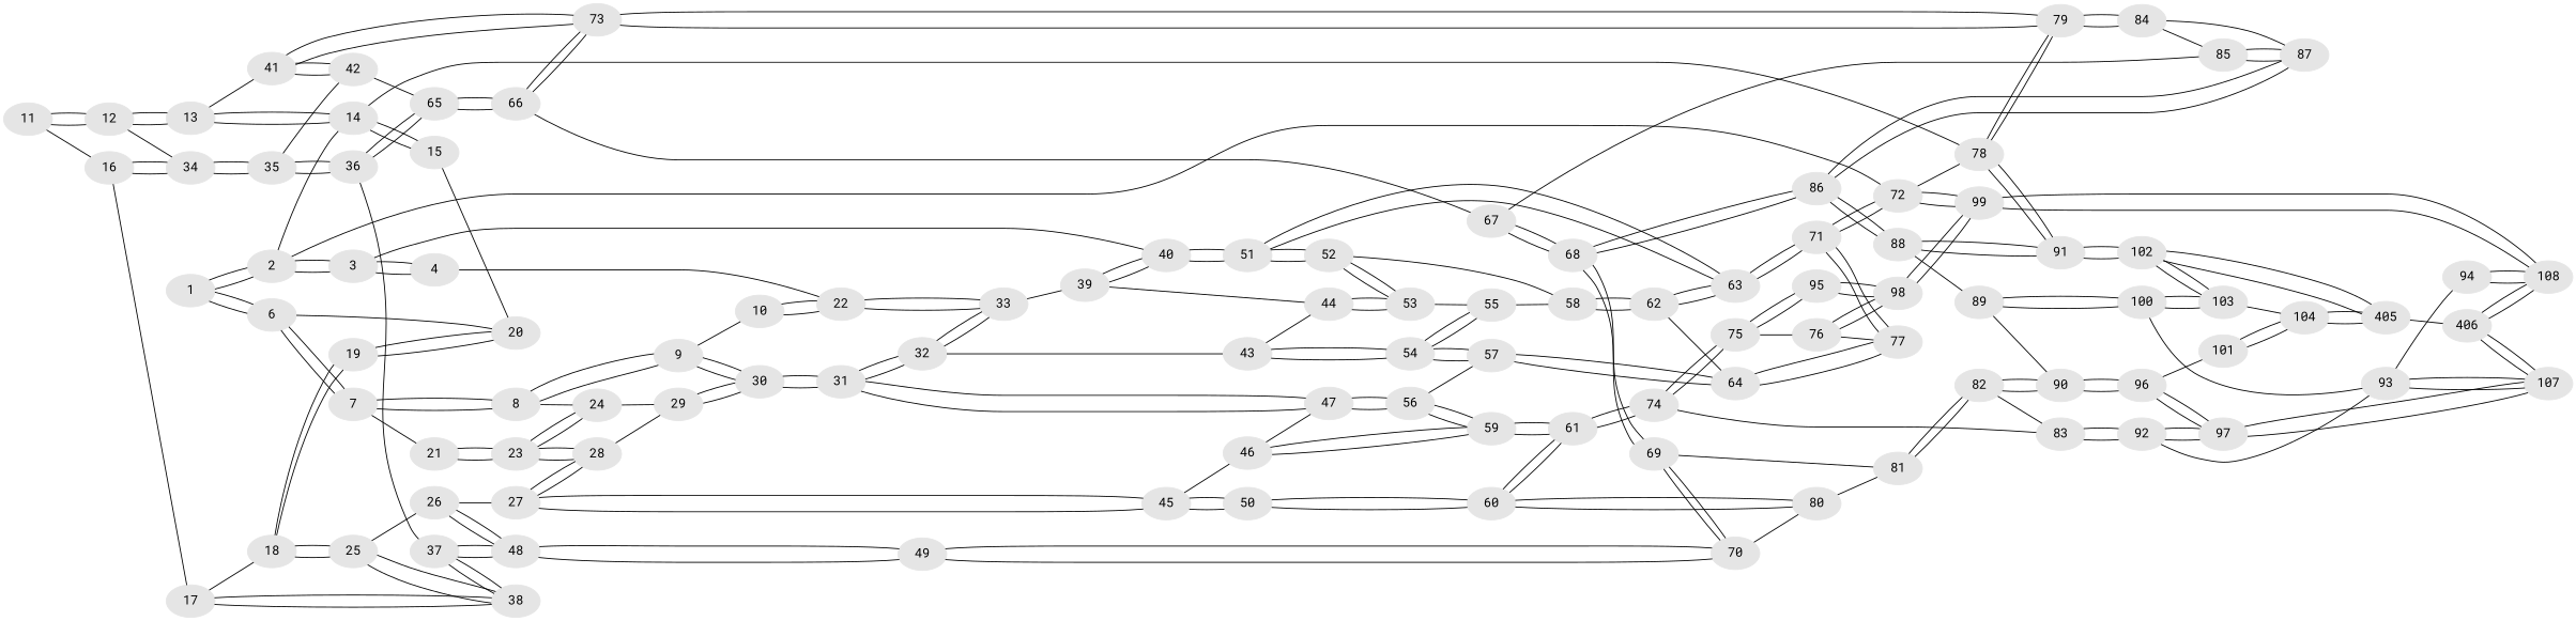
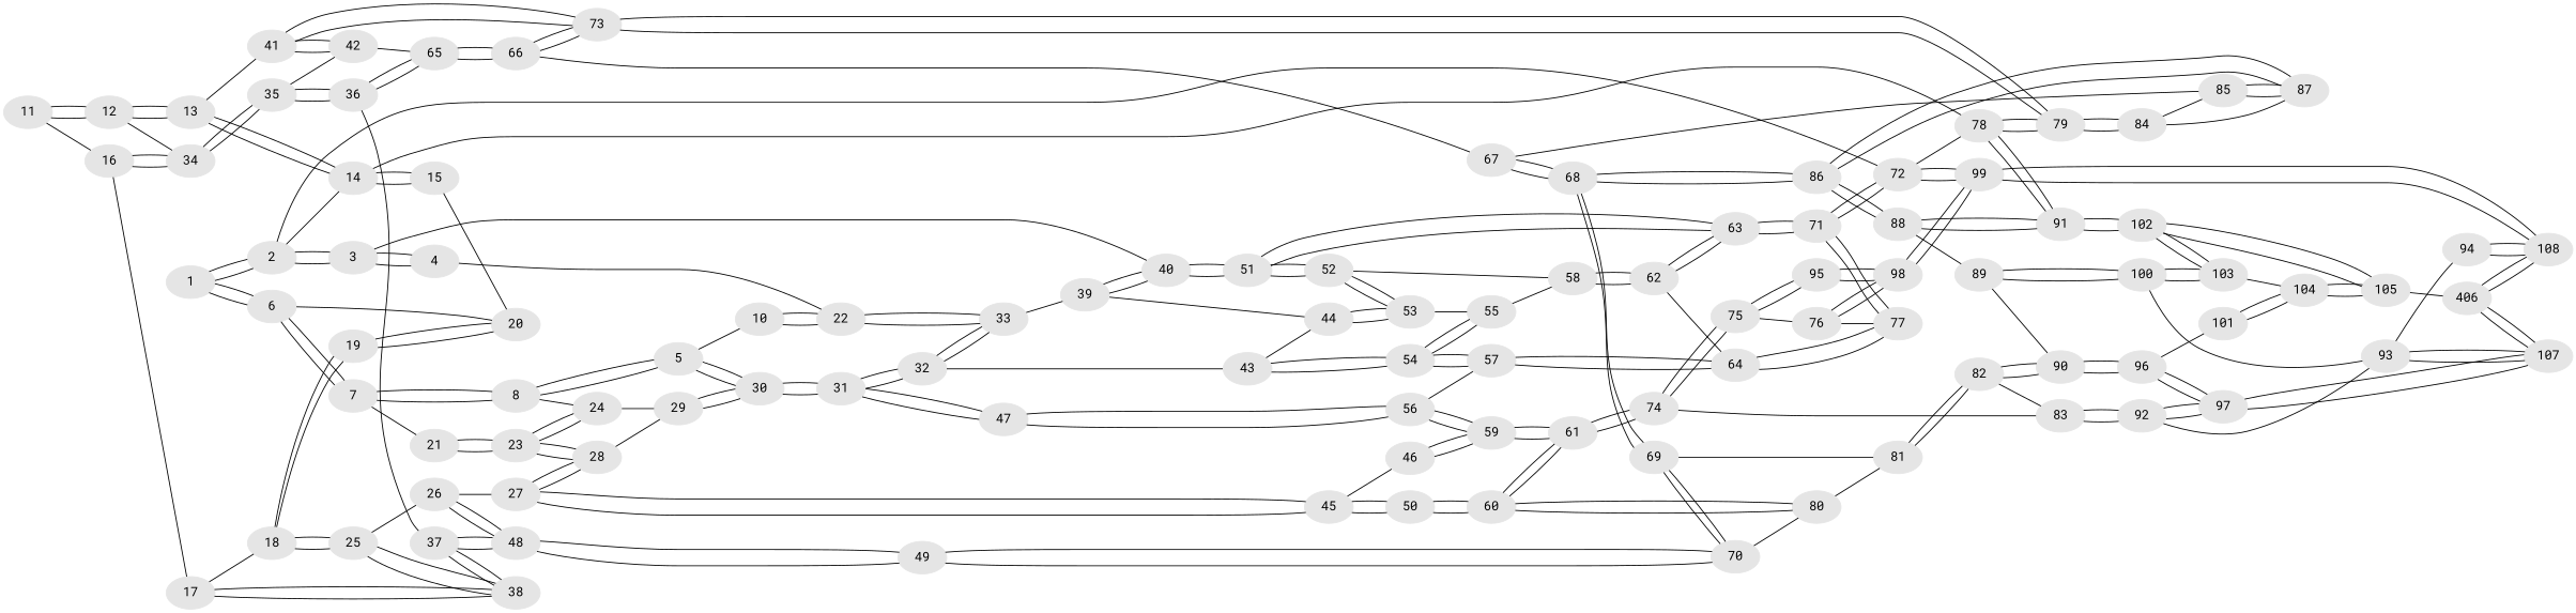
  graph {
    fontname="Roboto Mono"
    rankdir=LR
    node [color=gray90 fontname="Roboto Mono" style=filled]
    edge [fontname="Roboto Mono"]
    1
    2
    6
    3
    14
    72
    7
    20
    4
    40
    15
    78
    99
    22
    51
    33
    10
    8
    21
-   9
+   9 [label=5]
    24
    23
    30
    29
    31
    11
    12
    16
    13
    34
    17
    41
    35
    42
    73
    79
    91
    18
    38
    19
    25
    26
    28
    39
    27
    48
    45
    49
    46
    50
    32
    47
    43
    56
    44
    54
    36
    37
    65
    66
    53
    52
    63
    55
    57
    59
    60
    61
    70
    80
    58
    71
    62
    64
    77
    74
    81
    75
    83
    67
    68
    85
    69
    86
    87
    88
    82
    108
    84
    76
    95
    92
    98
    102
    90
    96
    93
    97
    89
    100
    103
    101
-   105 [label=405]
+   105
    94
    107
    104
    n107 [label=406]
    1 -- 2
    1 -- 2
    1 -- 6
    1 -- 6
    2 -- 3
    2 -- 3
    2 -- 14
    2 -- 72
    6 -- 7
    6 -- 7
    6 -- 20
    3 -- 4
    3 -- 4
    3 -- 40
    14 -- 15
    14 -- 15
    14 -- 78
    72 -- 78
    72 -- 99
    72 -- 99
    7 -- 8
    7 -- 8
    7 -- 21
    4 -- 22
    40 -- 51
    40 -- 51
    15 -- 20
    78 -- 79
    78 -- 79
    78 -- 91
    78 -- 91
    99 -- 108
    99 -- 108
    22 -- 33
    22 -- 33
    51 -- 52
    51 -- 52
    51 -- 63
    51 -- 63
    33 -- 39
    10 -- 22
    10 -- 22
    8 -- 9
    8 -- 9
    8 -- 24
    21 -- 23
    21 -- 23
    9 -- 10
    9 -- 30
    9 -- 30
    24 -- 29
    23 -- 24
    23 -- 24
    23 -- 28
    23 -- 28
    30 -- 31
    30 -- 31
    29 -- 30
    29 -- 30
    31 -- 32
    31 -- 32
    31 -- 47
    31 -- 47
    11 -- 12
    11 -- 12
    11 -- 16
    12 -- 13
    12 -- 13
    12 -- 34
    16 -- 34
    16 -- 34
    16 -- 17
    13 -- 14
    13 -- 14
    13 -- 41
    34 -- 35
    34 -- 35
    17 -- 18
    17 -- 38
    17 -- 38
    41 -- 42
    41 -- 42
    41 -- 73
    41 -- 73
    35 -- 42
    35 -- 36
    35 -- 36
    42 -- 65
    73 -- 79
    73 -- 79
    79 -- 84
    79 -- 84
    91 -- 102
    91 -- 102
    18 -- 19
    18 -- 19
    18 -- 25
    18 -- 25
    19 -- 20
    19 -- 20
    25 -- 38
    25 -- 38
    25 -- 26
    26 -- 27
    26 -- 48
    26 -- 48
    28 -- 29
    39 -- 40
    39 -- 40
    39 -- 44
    27 -- 28
    27 -- 28
    27 -- 45
    27 -- 45
    48 -- 49
    48 -- 49
    45 -- 46
    45 -- 50
    45 -- 50
    49 -- 70
    49 -- 70
-   46 -- 47
    46 -- 59
    46 -- 59
    50 -- 60
    50 -- 60
    32 -- 33
    32 -- 33
    32 -- 43
    47 -- 56
    47 -- 56
    43 -- 44
    43 -- 54
    43 -- 54
    56 -- 57
    56 -- 59
    56 -- 59
    44 -- 53
    44 -- 53
    54 -- 55
    54 -- 55
    54 -- 57
    54 -- 57
    36 -- 37
    36 -- 65
    36 -- 65
    37 -- 38
    37 -- 38
    37 -- 48
    37 -- 48
    65 -- 66
    65 -- 66
    66 -- 73
    66 -- 73
    66 -- 67
    53 -- 55
    52 -- 53
    52 -- 53
    52 -- 58
    63 -- 71
    63 -- 71
    55 -- 58
    57 -- 64
    57 -- 64
    59 -- 61
    59 -- 61
    60 -- 61
    60 -- 61
    60 -- 80
    60 -- 80
    61 -- 74
    61 -- 74
    70 -- 80
    80 -- 81
    58 -- 62
    58 -- 62
    71 -- 72
    71 -- 72
    71 -- 77
    71 -- 77
    62 -- 63
    62 -- 63
    62 -- 64
    64 -- 77
    64 -- 77
    74 -- 75
    74 -- 75
    74 -- 83
    81 -- 82
    81 -- 82
    75 -- 76
    75 -- 95
    75 -- 95
    83 -- 92
    83 -- 92
    67 -- 68
    67 -- 68
    67 -- 85
    68 -- 69
    68 -- 69
    68 -- 86
    68 -- 86
    85 -- 87
    85 -- 87
    69 -- 70
    69 -- 70
    69 -- 81
    86 -- 87
    86 -- 87
    86 -- 88
    86 -- 88
    88 -- 91
    88 -- 91
    88 -- 89
    82 -- 83
    82 -- 90
    82 -- 90
    84 -- 85
    84 -- 87
    76 -- 77
    76 -- 98
    76 -- 98
    95 -- 98
    95 -- 98
    92 -- 93
    92 -- 97
    92 -- 97
    98 -- 99
    98 -- 99
    102 -- 103
    102 -- 103
    102 -- 105
    102 -- 105
    90 -- 96
    90 -- 96
    96 -- 97
    96 -- 97
    96 -- 101
    93 -- 94
    93 -- 107
    93 -- 107
    97 -- 107
    97 -- 107
    89 -- 90
    89 -- 100
    89 -- 100
    100 -- 93
    100 -- 103
    100 -- 103
    103 -- 104
    101 -- 104
    101 -- 104
    105 -- n107
    94 -- 108
    94 -- 108
    104 -- 105
    104 -- 105
    n107 -- 108
    n107 -- 108
    n107 -- 107
    n107 -- 107
  }
